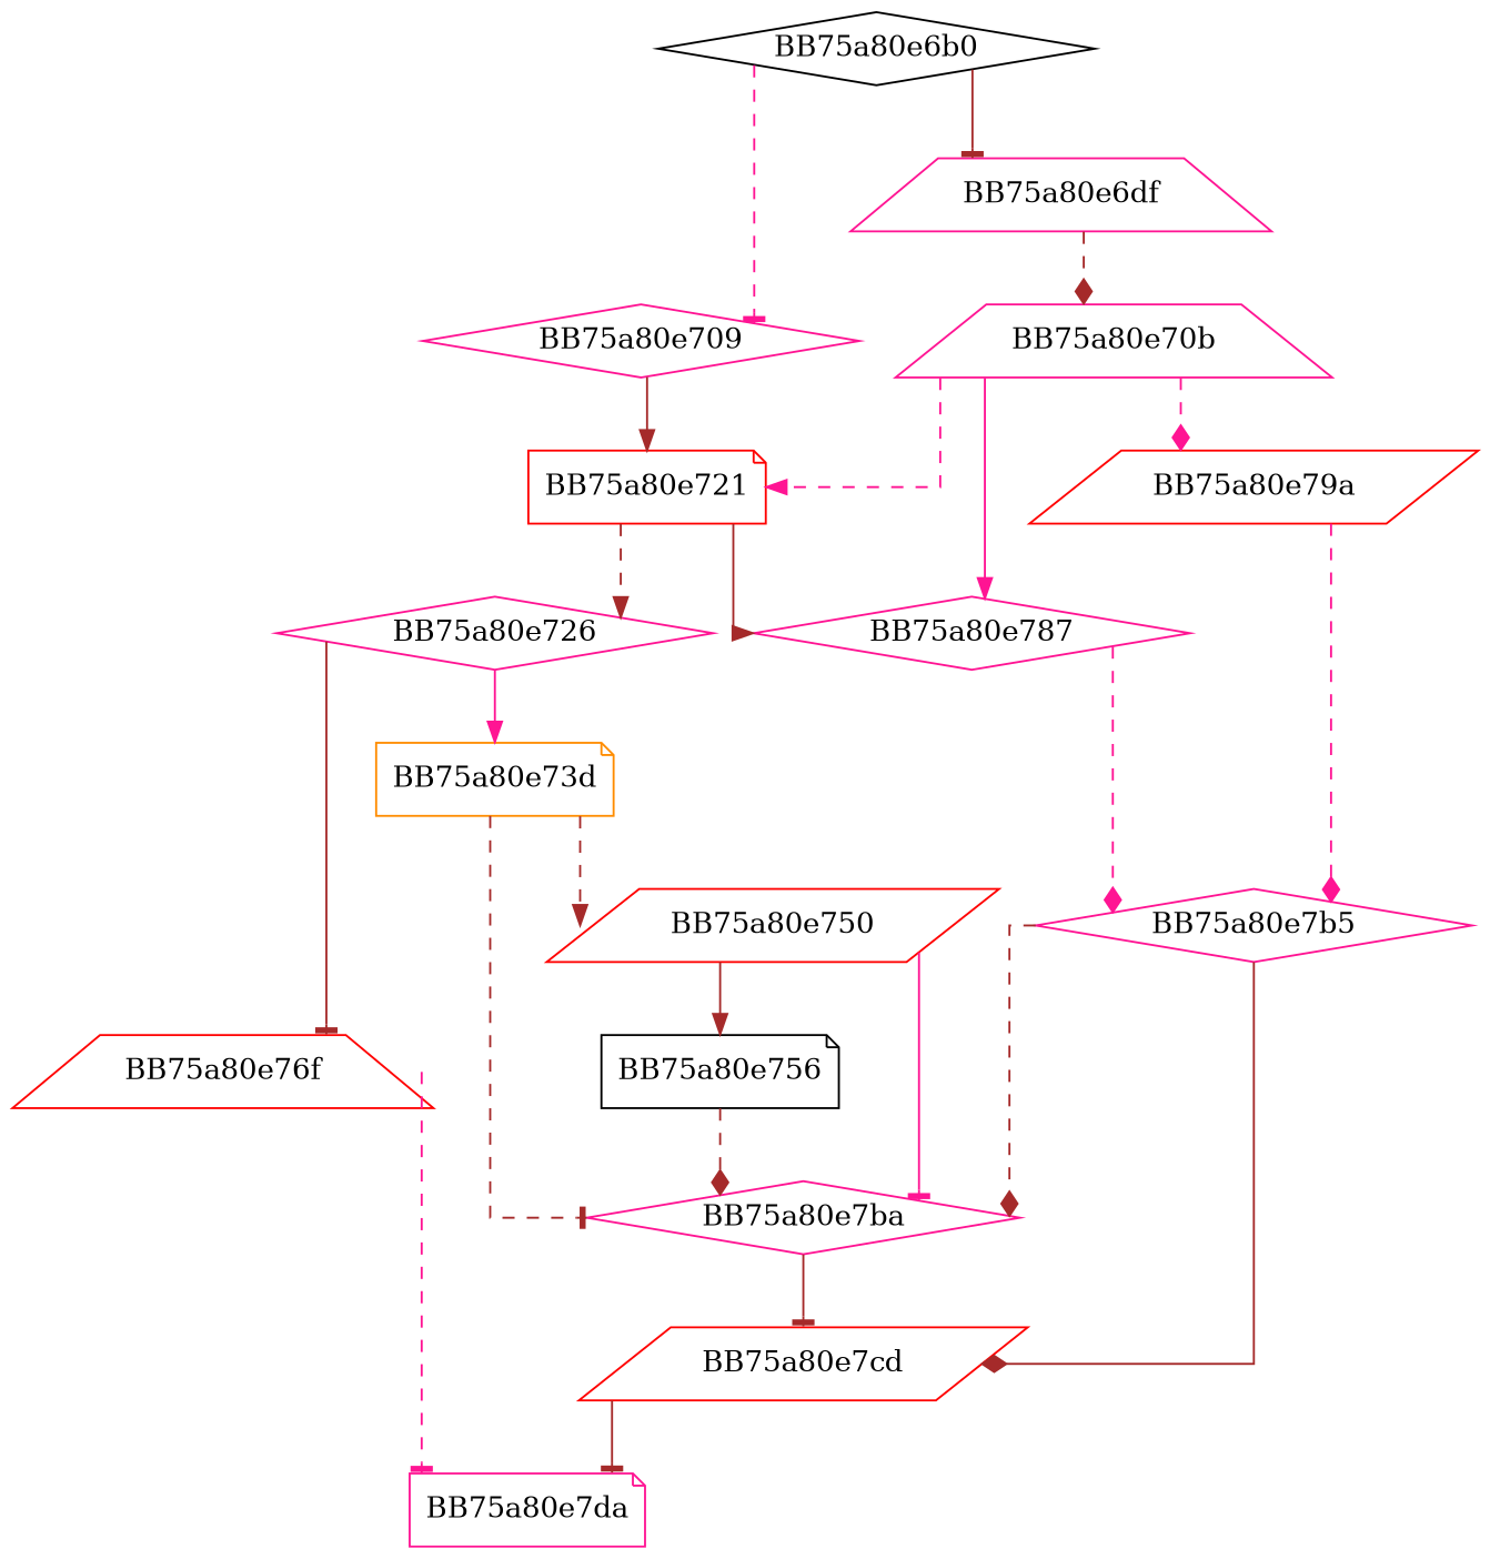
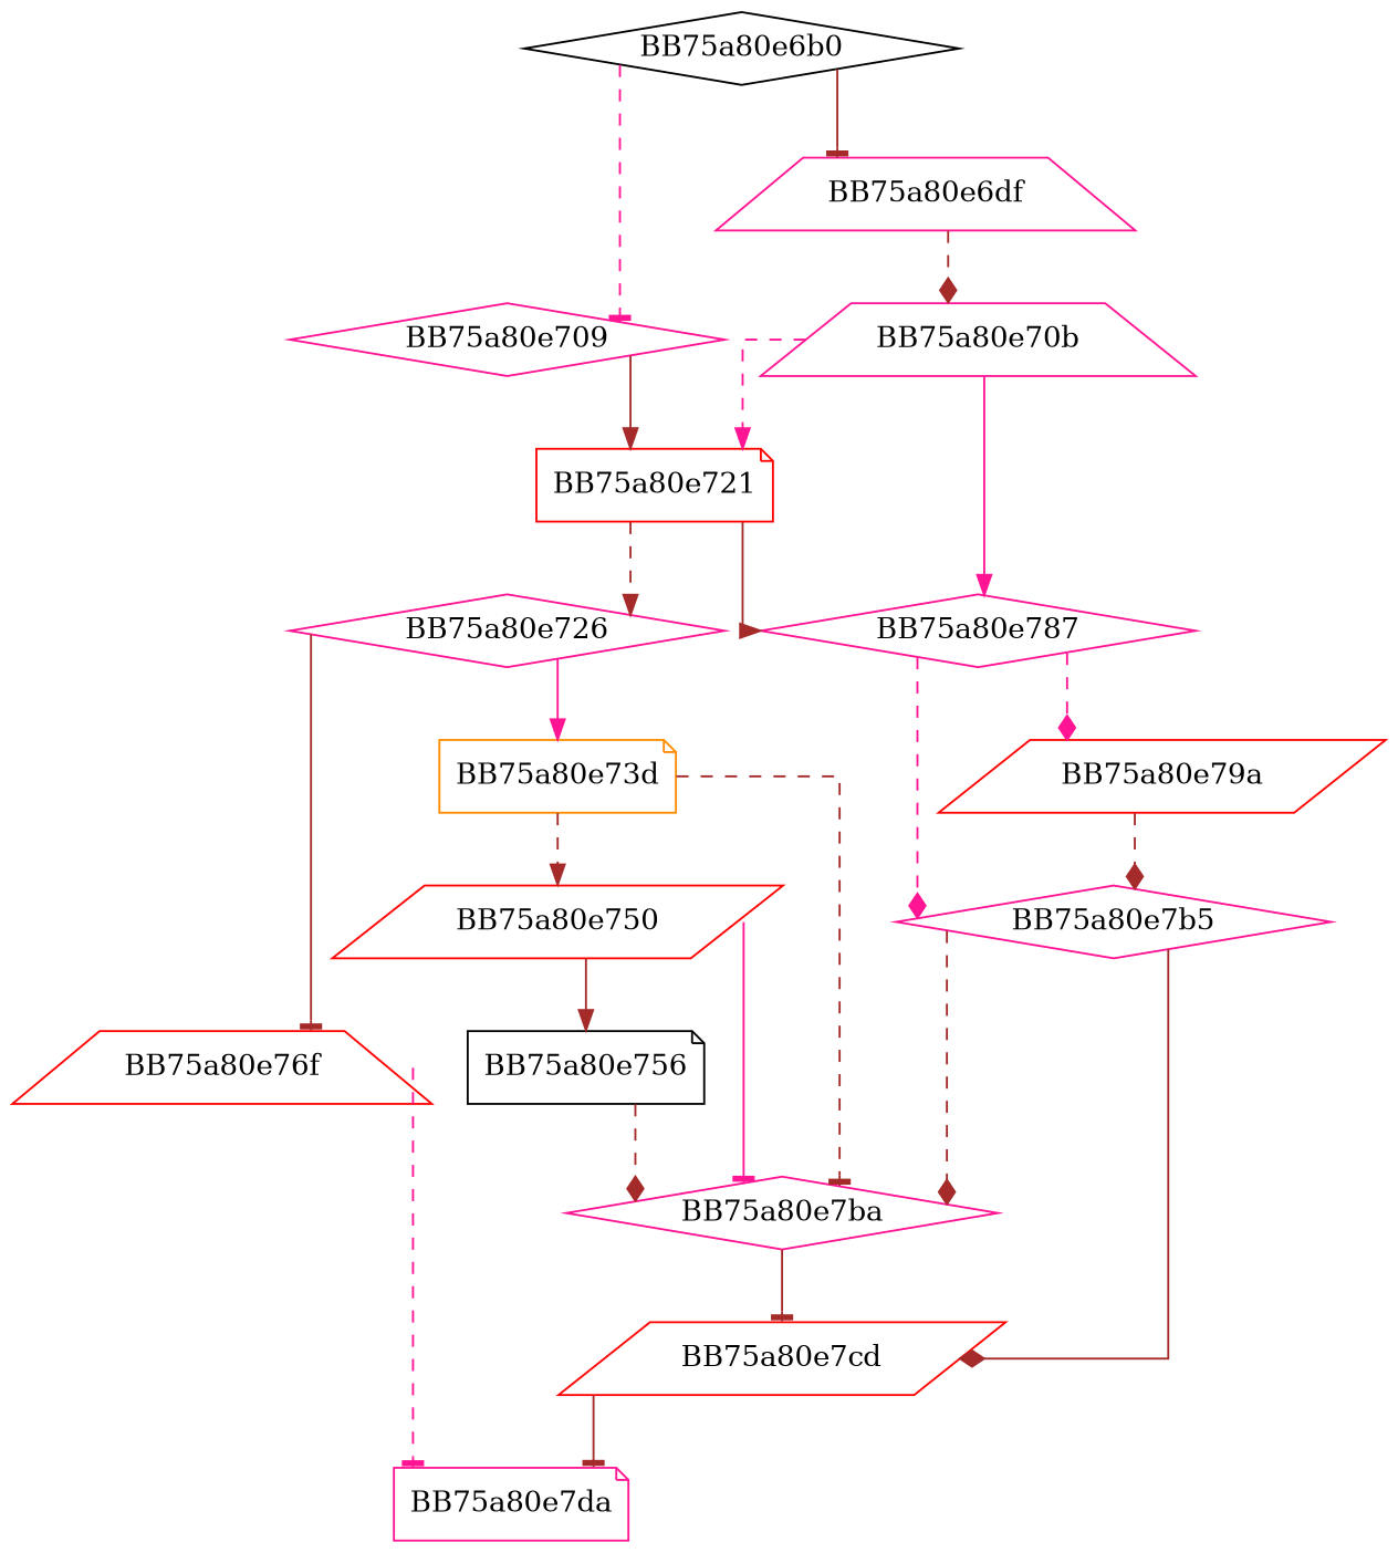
  digraph {
    splines=ortho
    node [color=deeppink shape=diamond]
    edge [arrowhead=tee color=brown style=dashed]
    BB75a80e6b0 [color=black]
    BB75a80e709
    BB75a80e6df [shape=trapezium]
    BB75a80e721 [color=red shape=note]
    BB75a80e70b [shape=trapezium]
    BB75a80e787
    BB75a80e7b5
    BB75a80e79a [color=red shape=parallelogram]
    BB75a80e726
    BB75a80e7ba
    BB75a80e7cd [color=red shape=parallelogram]
    BB75a80e76f [color=red shape=trapezium]
    BB75a80e73d [color=darkorange shape=note]
    BB75a80e7da [shape=note]
    BB75a80e750 [color=red shape=parallelogram]
    BB75a80e756 [color=black shape=note]
    BB75a80e6b0 -> BB75a80e709 [color=deeppink]
    BB75a80e6b0 -> BB75a80e6df [style=solid]
    BB75a80e709 -> BB75a80e721 [arrowhead=normal style=solid]
    BB75a80e6df -> BB75a80e70b [arrowhead=diamond]
    BB75a80e721 -> BB75a80e787 [arrowhead=normal style=solid]
    BB75a80e721 -> BB75a80e726 [arrowhead=normal]
    BB75a80e70b -> BB75a80e721 [arrowhead=normal color=deeppink]
    BB75a80e70b -> BB75a80e787 [arrowhead=normal color=deeppink style=solid]
    BB75a80e787 -> BB75a80e7b5 [arrowhead=diamond color=deeppink]
-   BB75a80e70b -> BB75a80e79a [arrowhead=diamond color=deeppink]
+   BB75a80e787 -> BB75a80e79a [arrowhead=diamond color=deeppink]
    BB75a80e7b5 -> BB75a80e7ba [arrowhead=diamond]
    BB75a80e7b5 -> BB75a80e7cd [arrowhead=diamond style=solid]
-   BB75a80e79a -> BB75a80e7b5 [arrowhead=diamond color=deeppink]
+   BB75a80e79a -> BB75a80e7b5 [arrowhead=diamond]
    BB75a80e726 -> BB75a80e76f [style=solid]
    BB75a80e726 -> BB75a80e73d [arrowhead=normal color=deeppink style=solid]
    BB75a80e7ba -> BB75a80e7cd [style=solid]
    BB75a80e7cd -> BB75a80e7da [style=solid]
    BB75a80e76f -> BB75a80e7da [color=deeppink]
    BB75a80e73d -> BB75a80e7ba
    BB75a80e73d -> BB75a80e750 [arrowhead=normal]
    BB75a80e750 -> BB75a80e7ba [color=deeppink style=solid]
    BB75a80e750 -> BB75a80e756 [arrowhead=normal style=solid]
    BB75a80e756 -> BB75a80e7ba [arrowhead=diamond]
  }
